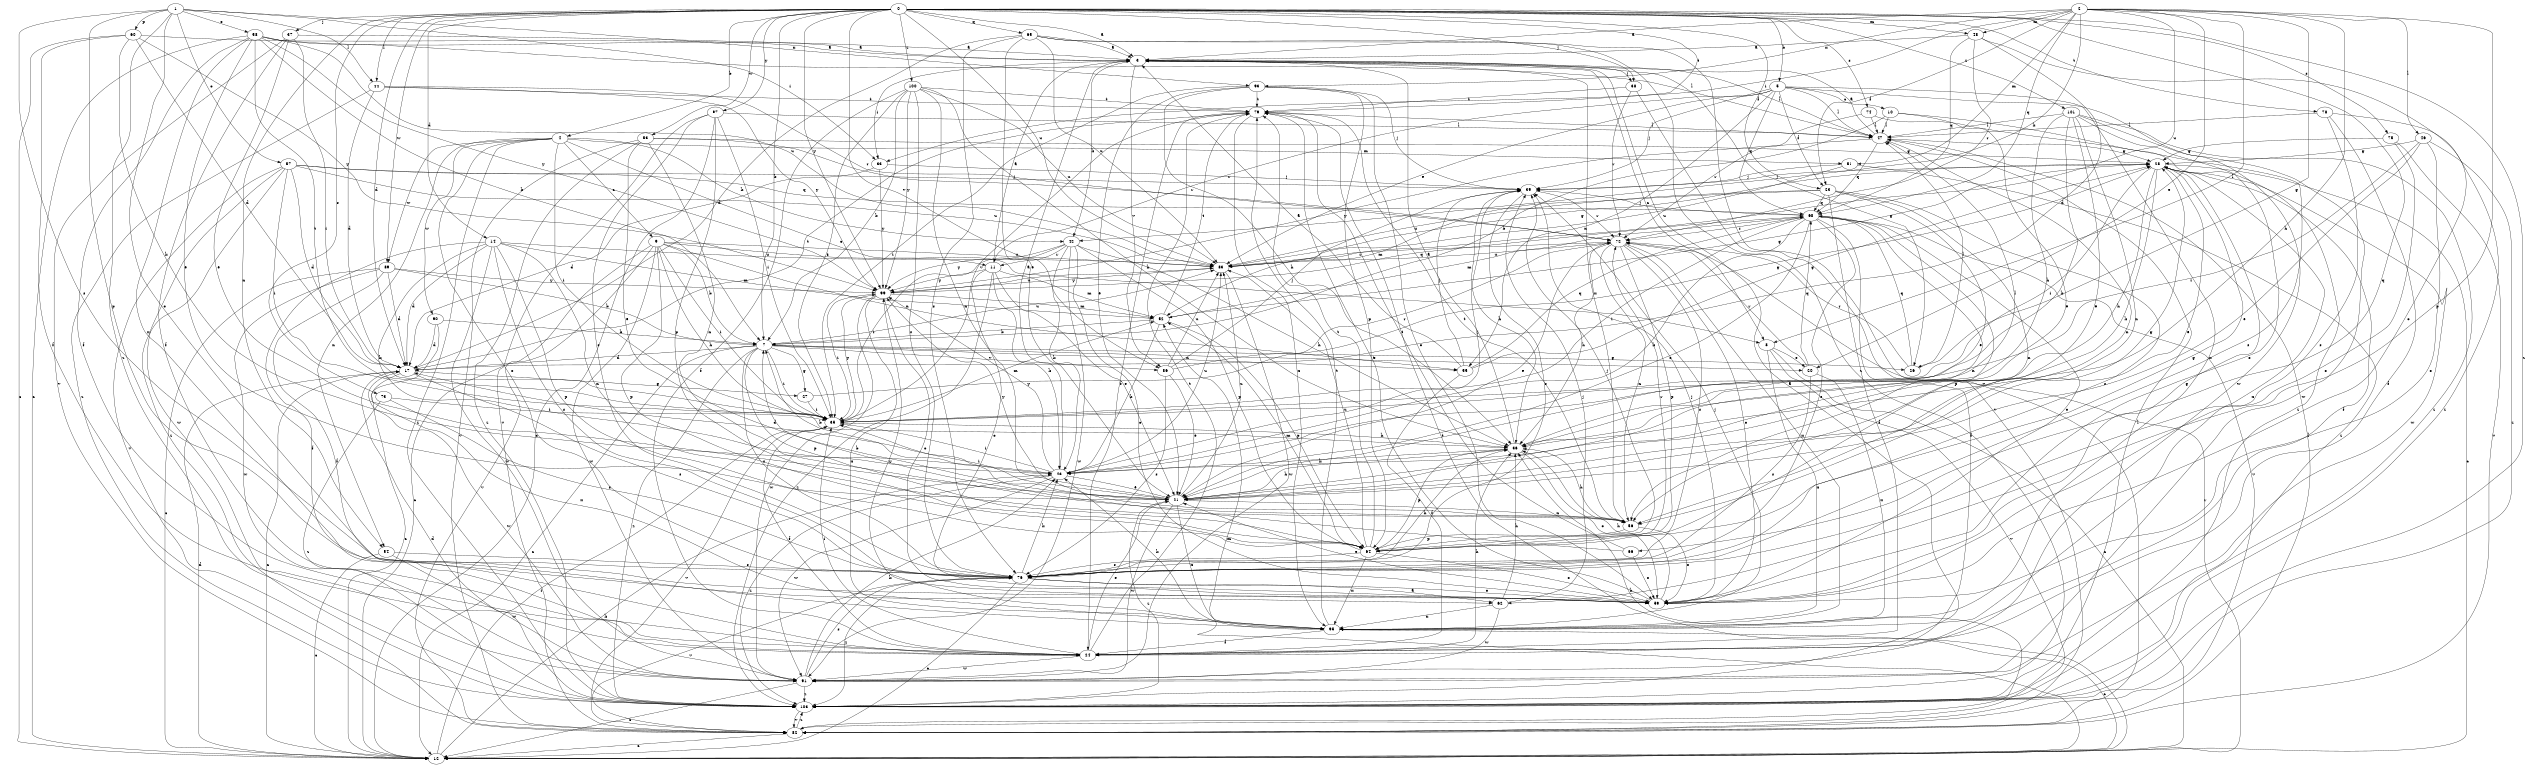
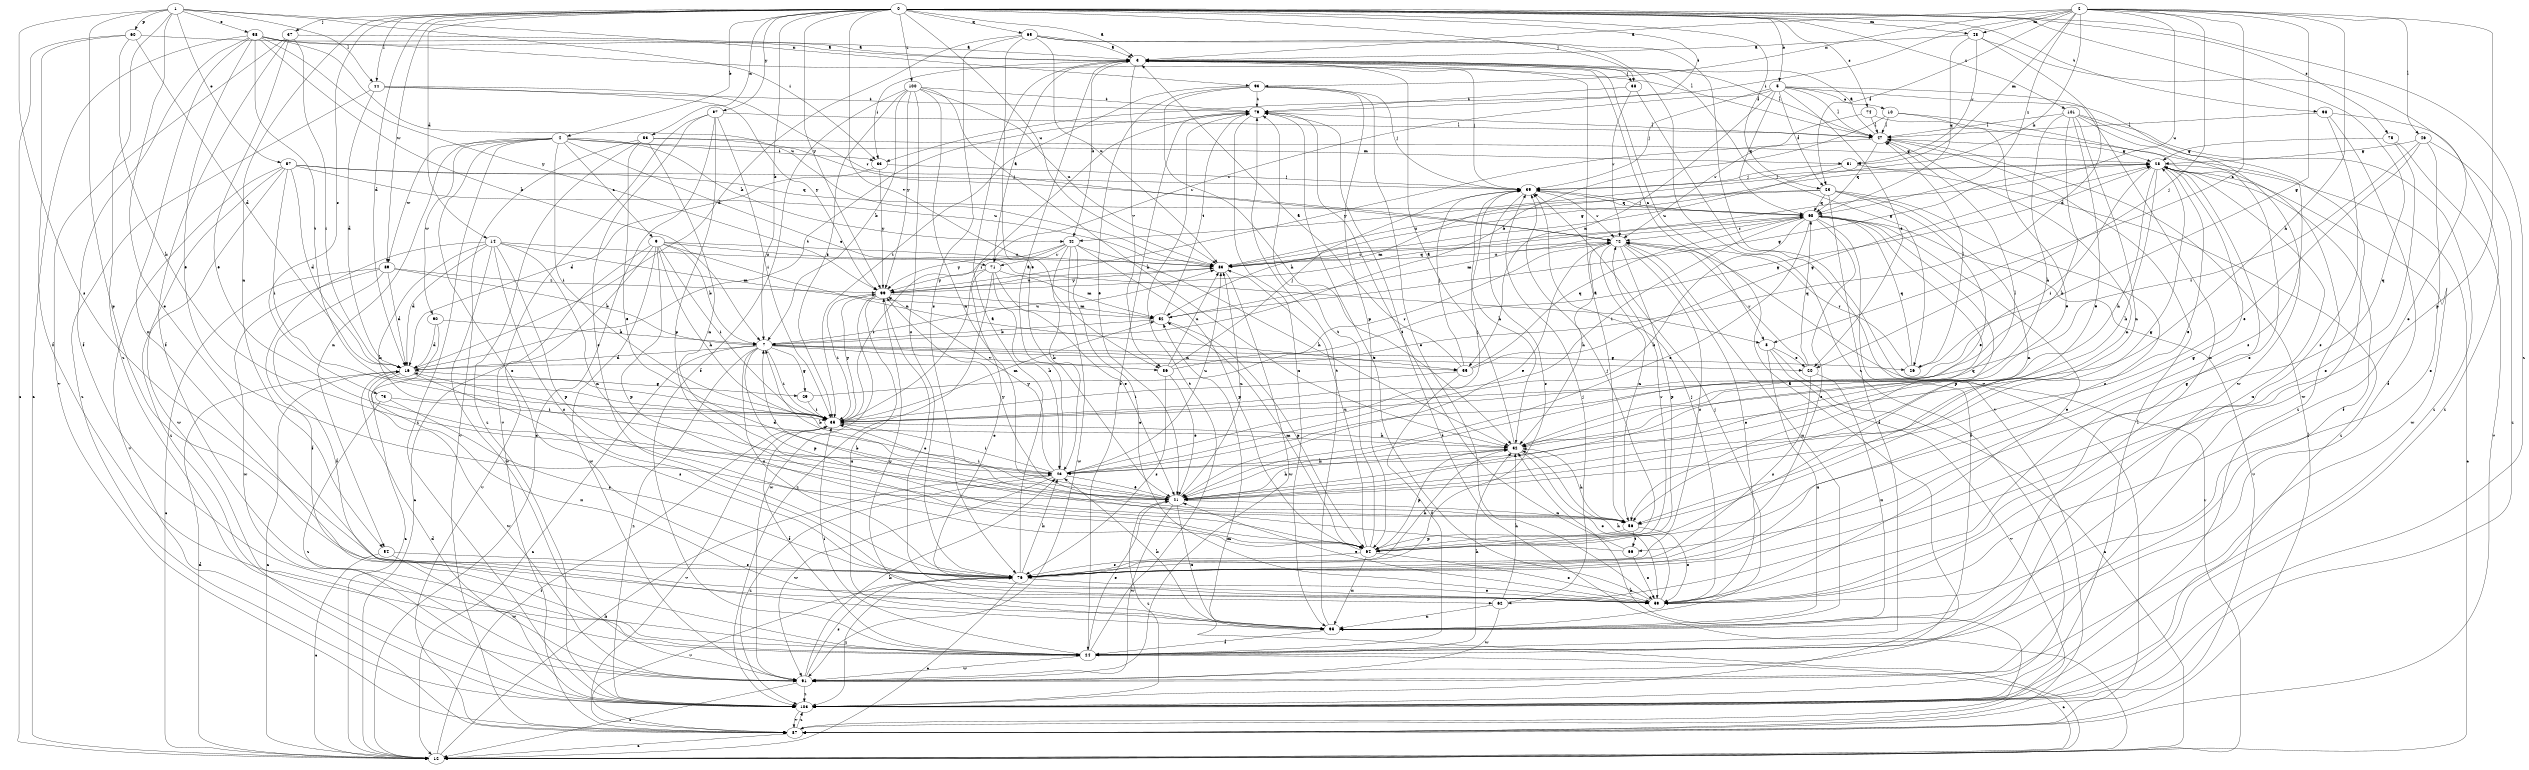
  strict digraph {
    0
    3
    4
    5
    7
    14
-   16 [label=17]
+   16
    23
    37
    38
    44
    48
    53
    54
    65
    66
    73
    74
    75
-   78
+   78 [label=98]
    79
    83
    86
    89
    97
    99
    100
    101
    103
    33
    8
    26
    42
    39
    47
    59
    51
    9
    35
    90
    20
    68
-   71 [label=11]
+   71
    10
    55
    91
    95
    76
    12
-   27
+   27 [label=29]
    64
    43
    52
    24
    56
    21
-   87 [label=82]
+   87
    72
    28
-   32 [label=36]
+   32
    1
    57
    58
    60
    62
    93
    2
    46
    0 -> 3 [label=a]
    0 -> 4 [label=b]
    0 -> 5 [label=b]
    0 -> 7 [label=b]
    0 -> 14 [label=d]
    0 -> 16 [label=d]
    0 -> 23 [label=f]
    0 -> 37 [label=j]
    0 -> 38 [label=j]
    0 -> 44 [label=l]
    0 -> 48 [label=m]
-   0 -> 53 [label=w]
+   0 -> 53 [label=n]
    0 -> 54 [label=n]
    0 -> 65 [label=q]
    0 -> 66 [label=q]
    0 -> 73 [label=s]
    0 -> 74 [label=s]
    0 -> 75 [label=s]
    0 -> 78 [label=t]
    0 -> 79 [label=t]
    0 -> 83 [label=u]
    0 -> 86 [label=v]
    0 -> 89 [label=w]
    0 -> 97 [label=y]
    0 -> 99 [label=y]
    0 -> 100 [label=z]
    0 -> 101 [label=z]
    0 -> 103 [label=z]
    3 -> 38 [label=j]
    3 -> 86 [label=v]
    3 -> 33 [label=i]
    3 -> 8 [label=c]
    3 -> 26 [label=g]
    3 -> 42 [label=k]
+   3 -> 39 [label=j]
    3 -> 47 [label=l]
    4 -> 54 [label=n]
    4 -> 89 [label=w]
    4 -> 103 [label=z]
+   4 -> 33 [label=i]
    4 -> 8 [label=c]
    4 -> 42 [label=k]
    4 -> 59 [label=o]
    4 -> 51 [label=m]
    4 -> 9 [label=c]
    4 -> 35 [label=i]
    4 -> 90 [label=w]
    5 -> 23 [label=f]
    5 -> 39 [label=j]
    5 -> 47 [label=l]
-   5 -> 83 [label=e]
+   5 -> 20 [label=e]
    5 -> 68 [label=q]
    5 -> 71 [label=r]
    5 -> 10 [label=c]
    5 -> 55 [label=n]
    5 -> 91 [label=w]
    5 -> 95 [label=x]
    7 -> 16 [label=d]
    7 -> 83 [label=u]
    7 -> 86 [label=v]
    7 -> 103 [label=z]
    7 -> 26 [label=g]
    7 -> 35 [label=i]
    7 -> 20 [label=e]
    7 -> 55 [label=n]
    7 -> 76 [label=s]
    7 -> 12 [label=c]
    7 -> 27 [label=g]
    7 -> 64 [label=p]
    14 -> 16 [label=d]
    14 -> 83 [label=u]
    14 -> 91 [label=w]
    14 -> 76 [label=s]
    14 -> 64 [label=p]
    14 -> 43 [label=k]
    14 -> 52 [label=m]
    14 -> 24 [label=f]
    14 -> 56 [label=n]
    16 -> 79 [label=t]
    16 -> 91 [label=w]
    16 -> 95 [label=x]
    16 -> 76 [label=s]
    16 -> 12 [label=c]
    16 -> 27 [label=g]
    23 -> 83 [label=u]
    23 -> 68 [label=q]
    23 -> 76 [label=s]
    23 -> 52 [label=m]
    23 -> 24 [label=f]
    23 -> 56 [label=n]
    23 -> 21 [label=e]
    37 -> 3 [label=a]
    37 -> 35 [label=i]
    37 -> 24 [label=f]
    37 -> 21 [label=e]
    37 -> 87 [label=v]
    38 -> 79 [label=t]
    38 -> 87 [label=v]
    38 -> 72 [label=r]
    44 -> 16 [label=d]
    44 -> 79 [label=t]
    44 -> 99 [label=y]
    44 -> 103 [label=z]
    44 -> 72 [label=r]
    48 -> 3 [label=a]
    48 -> 16 [label=d]
    48 -> 59 [label=o]
    48 -> 68 [label=q]
-   48 -> 72 [label=r]
+   48 -> 51 [label=r]
    53 -> 103 [label=z]
    53 -> 56 [label=n]
    53 -> 21 [label=e]
    53 -> 87 [label=v]
    53 -> 72 [label=r]
    53 -> 28 [label=g]
    54 -> 91 [label=w]
    54 -> 76 [label=s]
    54 -> 12 [label=c]
    65 -> 3 [label=a]
    65 -> 16 [label=d]
    65 -> 83 [label=u]
    65 -> 103 [label=z]
    65 -> 76 [label=s]
    65 -> 21 [label=e]
    65 -> 87 [label=v]
    66 -> 7 [label=b]
    66 -> 79 [label=t]
    66 -> 59 [label=o]
    73 -> 103 [label=z]
    73 -> 35 [label=i]
    73 -> 76 [label=s]
    74 -> 47 [label=l]
    74 -> 76 [label=s]
    74 -> 72 [label=r]
    75 -> 59 [label=o]
    75 -> 87 [label=v]
    75 -> 28 [label=g]
    78 -> 103 [label=z]
    78 -> 47 [label=l]
    78 -> 76 [label=s]
    78 -> 24 [label=f]
    79 -> 47 [label=l]
-   79 -> 35 [label=v]
+   79 -> 35 [label=i]
    79 -> 95 [label=x]
    79 -> 24 [label=f]
    83 -> 99 [label=y]
    83 -> 91 [label=w]
    83 -> 72 [label=r]
    83 -> 28 [label=g]
    86 -> 83 [label=u]
    86 -> 39 [label=j]
    86 -> 76 [label=s]
    86 -> 21 [label=e]
    86 -> 28 [label=g]
    89 -> 7 [label=b]
    89 -> 16 [label=d]
-   89 -> 99 [label=y]
+   89 -> 99 [label=z]
    89 -> 91 [label=w]
    89 -> 12 [label=c]
    89 -> 24 [label=f]
    97 -> 47 [label=l]
    97 -> 35 [label=i]
    97 -> 76 [label=s]
    97 -> 12 [label=c]
    97 -> 64 [label=p]
    97 -> 87 [label=v]
    99 -> 83 [label=u]
    99 -> 59 [label=o]
    99 -> 35 [label=i]
    99 -> 68 [label=q]
    99 -> 91 [label=w]
    99 -> 95 [label=x]
    99 -> 52 [label=m]
    100 -> 7 [label=b]
    100 -> 79 [label=t]
    100 -> 83 [label=u]
    100 -> 99 [label=y]
    100 -> 35 [label=i]
    100 -> 76 [label=s]
    100 -> 24 [label=f]
    100 -> 56 [label=n]
    100 -> 32 [label=h]
    101 -> 103 [label=z]
    101 -> 47 [label=l]
    101 -> 59 [label=o]
    101 -> 91 [label=w]
    101 -> 43 [label=k]
    101 -> 56 [label=n]
    101 -> 21 [label=e]
    101 -> 32 [label=h]
    103 -> 3 [label=a]
    103 -> 16 [label=d]
    103 -> 47 [label=l]
    103 -> 87 [label=v]
    33 -> 16 [label=d]
    33 -> 99 [label=y]
    33 -> 39 [label=j]
    8 -> 20 [label=e]
    8 -> 95 [label=x]
    8 -> 12 [label=c]
    8 -> 87 [label=v]
    26 -> 47 [label=l]
    26 -> 68 [label=q]
    26 -> 72 [label=r]
    42 -> 99 [label=y]
    42 -> 59 [label=o]
    42 -> 35 [label=i]
    42 -> 71 [label=r]
    42 -> 91 [label=w]
    42 -> 64 [label=p]
    42 -> 43 [label=k]
    42 -> 32 [label=h]
+   39 -> 68 [label=q]
    39 -> 76 [label=s]
    39 -> 72 [label=r]
    39 -> 32 [label=h]
    47 -> 3 [label=a]
    47 -> 99 [label=y]
    47 -> 68 [label=q]
    47 -> 56 [label=n]
    47 -> 28 [label=g]
    59 -> 79 [label=t]
    59 -> 39 [label=j]
    59 -> 21 [label=e]
    59 -> 28 [label=g]
    59 -> 32 [label=h]
    51 -> 83 [label=u]
    51 -> 103 [label=z]
    51 -> 39 [label=j]
    9 -> 7 [label=b]
    9 -> 83 [label=u]
    9 -> 35 [label=i]
    9 -> 71 [label=r]
    9 -> 55 [label=n]
    9 -> 91 [label=w]
    9 -> 12 [label=c]
    9 -> 64 [label=p]
    9 -> 87 [label=v]
    9 -> 32 [label=h]
    35 -> 99 [label=y]
    35 -> 52 [label=m]
    35 -> 24 [label=f]
    35 -> 87 [label=v]
    35 -> 32 [label=h]
    90 -> 7 [label=b]
    90 -> 16 [label=d]
    90 -> 12 [label=c]
    20 -> 68 [label=q]
    20 -> 95 [label=x]
    20 -> 76 [label=s]
    20 -> 72 [label=r]
    68 -> 39 [label=j]
    68 -> 59 [label=o]
    68 -> 35 [label=i]
    68 -> 76 [label=s]
    68 -> 64 [label=p]
    68 -> 43 [label=k]
    68 -> 52 [label=m]
    68 -> 24 [label=f]
-   68 -> 56 [label=n]
+   68 -> 56 [label=q]
    68 -> 21 [label=e]
    68 -> 87 [label=v]
    68 -> 72 [label=r]
    71 -> 3 [label=a]
    71 -> 99 [label=y]
    71 -> 103 [label=z]
    71 -> 59 [label=o]
    71 -> 43 [label=k]
    71 -> 52 [label=m]
    71 -> 21 [label=e]
    10 -> 7 [label=b]
    10 -> 103 [label=z]
    10 -> 47 [label=l]
    10 -> 21 [label=e]
    55 -> 3 [label=a]
    55 -> 39 [label=j]
+   55 -> 35 [label=i]
    55 -> 68 [label=q]
    55 -> 24 [label=f]
    55 -> 28 [label=g]
    91 -> 103 [label=z]
    91 -> 76 [label=s]
    91 -> 12 [label=c]
    91 -> 43 [label=k]
    95 -> 79 [label=t]
    95 -> 99 [label=y]
    95 -> 39 [label=j]
-   95 -> 12 [label=c]
+   24 -> 12 [label=c]
    95 -> 43 [label=k]
    95 -> 24 [label=f]
-   76 -> 62 [label=a]
+   76 -> 3 [label=a]
    76 -> 103 [label=z]
    76 -> 59 [label=o]
    76 -> 12 [label=c]
    76 -> 43 [label=k]
    76 -> 87 [label=v]
    76 -> 32 [label=h]
    12 -> 16 [label=d]
    12 -> 79 [label=t]
    12 -> 35 [label=i]
    12 -> 43 [label=k]
    12 -> 52 [label=m]
    12 -> 72 [label=r]
    27 -> 35 [label=i]
    27 -> 72 [label=r]
    64 -> 79 [label=t]
    64 -> 83 [label=u]
    64 -> 39 [label=j]
    64 -> 59 [label=o]
    64 -> 95 [label=x]
    64 -> 76 [label=s]
    64 -> 52 [label=m]
    64 -> 72 [label=r]
    64 -> 28 [label=g]
    43 -> 3 [label=a]
    43 -> 16 [label=d]
    43 -> 83 [label=u]
    43 -> 99 [label=y]
    43 -> 103 [label=z]
    43 -> 39 [label=j]
    43 -> 35 [label=i]
    43 -> 91 [label=w]
    43 -> 21 [label=e]
    52 -> 7 [label=b]
    52 -> 79 [label=t]
    52 -> 64 [label=p]
-   52 -> 43 [label=k]
    52 -> 28 [label=g]
    24 -> 79 [label=t]
    24 -> 35 [label=i]
    24 -> 91 [label=w]
    24 -> 21 [label=e]
    24 -> 32 [label=h]
-   56 -> 3 [label=x]
-   56 -> 79 [label=t]
+   56 -> 3 [label=a]
+   56 -> 66 [label=t]
    56 -> 59 [label=o]
    56 -> 64 [label=p]
    56 -> 32 [label=h]
    21 -> 7 [label=b]
    21 -> 83 [label=u]
    21 -> 99 [label=y]
    21 -> 103 [label=z]
    21 -> 35 [label=i]
    21 -> 91 [label=w]
    21 -> 95 [label=x]
    21 -> 56 [label=n]
    21 -> 28 [label=g]
    21 -> 32 [label=h]
    87 -> 103 [label=z]
    87 -> 47 [label=l]
    87 -> 12 [label=c]
    87 -> 32 [label=h]
    72 -> 83 [label=u]
    72 -> 59 [label=o]
    72 -> 95 [label=x]
    72 -> 76 [label=s]
    72 -> 64 [label=p]
    72 -> 56 [label=n]
    72 -> 21 [label=e]
    72 -> 32 [label=h]
    28 -> 39 [label=j]
    28 -> 35 [label=i]
    28 -> 91 [label=w]
    28 -> 95 [label=x]
    28 -> 12 [label=c]
    28 -> 43 [label=k]
    28 -> 24 [label=f]
    28 -> 21 [label=e]
    28 -> 32 [label=h]
    32 -> 3 [label=a]
    32 -> 47 [label=l]
    32 -> 59 [label=o]
    32 -> 64 [label=p]
    32 -> 43 [label=k]
    1 -> 44 [label=l]
    1 -> 103 [label=z]
    1 -> 33 [label=i]
    1 -> 59 [label=o]
    1 -> 76 [label=s]
    1 -> 57 [label=o]
    1 -> 58 [label=o]
    1 -> 60 [label=p]
    1 -> 62 [label=p]
    1 -> 93 [label=x]
    57 -> 16 [label=d]
    57 -> 83 [label=u]
    57 -> 103 [label=z]
    57 -> 39 [label=j]
    57 -> 35 [label=i]
    57 -> 68 [label=q]
    57 -> 91 [label=w]
    57 -> 87 [label=v]
    58 -> 3 [label=a]
    58 -> 7 [label=b]
    58 -> 83 [label=u]
    58 -> 99 [label=y]
    58 -> 47 [label=l]
    58 -> 35 [label=t]
    58 -> 95 [label=x]
    58 -> 12 [label=c]
    58 -> 24 [label=f]
    58 -> 21 [label=e]
    60 -> 3 [label=a]
    60 -> 16 [label=d]
-   60 -> 99 [label=y]
    60 -> 12 [label=c]
    60 -> 43 [label=k]
    60 -> 24 [label=f]
    62 -> 39 [label=j]
    62 -> 91 [label=w]
    62 -> 95 [label=x]
    62 -> 32 [label=h]
    93 -> 79 [label=t]
    93 -> 39 [label=j]
    93 -> 59 [label=o]
    93 -> 35 [label=i]
    93 -> 64 [label=p]
    93 -> 21 [label=e]
    93 -> 32 [label=h]
    2 -> 3 [label=a]
    2 -> 23 [label=f]
    2 -> 48 [label=m]
    2 -> 83 [label=u]
    2 -> 33 [label=i]
-   2 -> 8 [label=l]
+   2 -> 8 [label=c]
    2 -> 26 [label=g]
    2 -> 42 [label=k]
    2 -> 51 [label=m]
-   2 -> 20 [label=e]
-   2 -> 68 [label=q]
+   2 -> 20 [label=j]
+   2 -> 68 [label=z]
    2 -> 32 [label=h]
    2 -> 62 [label=p]
    2 -> 93 [label=x]
    2 -> 46 [label=l]
    46 -> 103 [label=z]
    46 -> 59 [label=o]
    46 -> 35 [label=i]
    46 -> 21 [label=e]
    46 -> 28 [label=g]
  }
